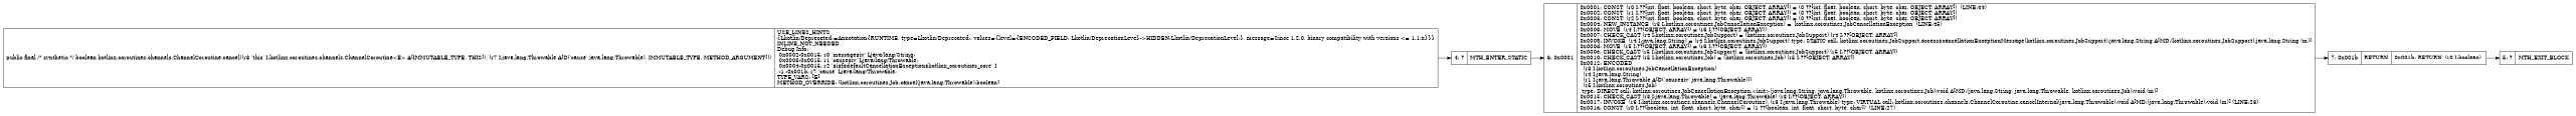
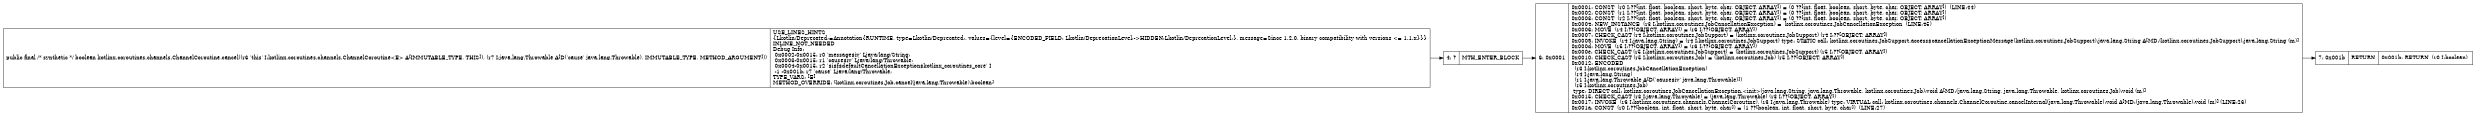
  digraph {
    rankdir=LR
    node [shape=record]
-   n1 [label="{4\:\ ?|MTH_ENTER_STATIC\l}"]
+   n1 [label="{4\:\ ?|MTH_ENTER_BLOCK\l}"]
    n2 [label="{6\:\ 0x0001|0x0001: CONST  (r0 I:??[int, float, boolean, short, byte, char, OBJECT, ARRAY]) = (0 ??[int, float, boolean, short, byte, char, OBJECT, ARRAY])  (LINE:44)\l0x0002: CONST  (r1 I:??[int, float, boolean, short, byte, char, OBJECT, ARRAY]) = (0 ??[int, float, boolean, short, byte, char, OBJECT, ARRAY]) \l0x0003: CONST  (r2 I:??[int, float, boolean, short, byte, char, OBJECT, ARRAY]) = (0 ??[int, float, boolean, short, byte, char, OBJECT, ARRAY]) \l0x0004: NEW_INSTANCE  (r3 I:kotlinx.coroutines.JobCancellationException) =  kotlinx.coroutines.JobCancellationException  (LINE:45)\l0x0006: MOVE  (r4 I:??[OBJECT, ARRAY]) = (r6 I:??[OBJECT, ARRAY]) \l0x0007: CHECK_CAST (r4 I:kotlinx.coroutines.JobSupport) = (kotlinx.coroutines.JobSupport) (r4 I:??[OBJECT, ARRAY]) \l0x0009: INVOKE  (r4 I:java.lang.String) = (r4 I:kotlinx.coroutines.JobSupport) type: STATIC call: kotlinx.coroutines.JobSupport.access$cancellationExceptionMessage(kotlinx.coroutines.JobSupport):java.lang.String A[MD:(kotlinx.coroutines.JobSupport):java.lang.String (m)]\l0x000d: MOVE  (r5 I:??[OBJECT, ARRAY]) = (r6 I:??[OBJECT, ARRAY]) \l0x000e: CHECK_CAST (r5 I:kotlinx.coroutines.JobSupport) = (kotlinx.coroutines.JobSupport) (r5 I:??[OBJECT, ARRAY]) \l0x0010: CHECK_CAST (r5 I:kotlinx.coroutines.Job) = (kotlinx.coroutines.Job) (r5 I:??[OBJECT, ARRAY]) \l0x0012: ENCODED  \l  (r3 I:kotlinx.coroutines.JobCancellationException)\l  (r4 I:java.lang.String)\l  (r1 I:java.lang.Throwable A[D('cause$iv' java.lang.Throwable)])\l  (r5 I:kotlinx.coroutines.Job)\l type: DIRECT call: kotlinx.coroutines.JobCancellationException.\<init\>(java.lang.String, java.lang.Throwable, kotlinx.coroutines.Job):void A[MD:(java.lang.String, java.lang.Throwable, kotlinx.coroutines.Job):void (m)]\l0x0015: CHECK_CAST (r3 I:java.lang.Throwable) = (java.lang.Throwable) (r3 I:??[OBJECT, ARRAY]) \l0x0017: INVOKE  (r6 I:kotlinx.coroutines.channels.ChannelCoroutine), (r3 I:java.lang.Throwable) type: VIRTUAL call: kotlinx.coroutines.channels.ChannelCoroutine.cancelInternal(java.lang.Throwable):void A[MD:(java.lang.Throwable):void (m)] (LINE:26)\l0x001a: CONST  (r0 I:??[boolean, int, float, short, byte, char]) = (1 ??[boolean, int, float, short, byte, char])  (LINE:27)\l}"]
    n3 [label="{7\:\ 0x001b|RETURN\l|0x001b: RETURN  (r0 I:boolean) \l}"]
-   n4 [label="{5\:\ ?|MTH_EXIT_BLOCK\l}"]
    n5 [label="{public final \/* synthetic *\/ boolean kotlinx.coroutines.channels.ChannelCoroutine.cancel((r6 'this' I:kotlinx.coroutines.channels.ChannelCoroutine\<E\> A[IMMUTABLE_TYPE, THIS]), (r7 I:java.lang.Throwable A[D('cause' java.lang.Throwable), IMMUTABLE_TYPE, METHOD_ARGUMENT]))  | USE_LINES_HINTS\l\{Lkotlin\/Deprecated;=Annotation\{RUNTIME, type=Lkotlin\/Deprecated;, values=\{level=\{ENCODED_FIELD: Lkotlin\/DeprecationLevel;\-\>HIDDEN:Lkotlin\/DeprecationLevel;\}, message=Since 1.2.0, binary compatibility with versions \<= 1.1.x\}\}\}\lINLINE_NOT_NEEDED\lDebug Info:\l  0x0002\-0x0015: r0 'message$iv' Ljava\/lang\/String;\l  0x0003\-0x0015: r1 'cause$iv' Ljava\/lang\/Throwable;\l  0x0004\-0x0015: r2 '$i$f$defaultCancellationException$kotlinx_coroutines_core' I\l  \-1 \-0x001b: r7 'cause' Ljava\/lang\/Throwable;\lTYPE_VARS: [E]\lMETHOD_OVERRIDE: [kotlinx.coroutines.Job.cancel(java.lang.Throwable):boolean]\l}"]
    n1 -> n2
    n2 -> n3
-   n3 -> n4
    n5 -> n1
  }
